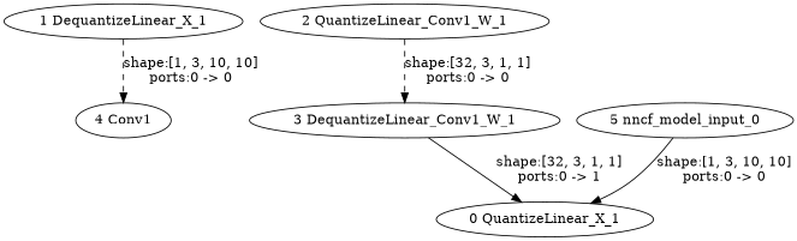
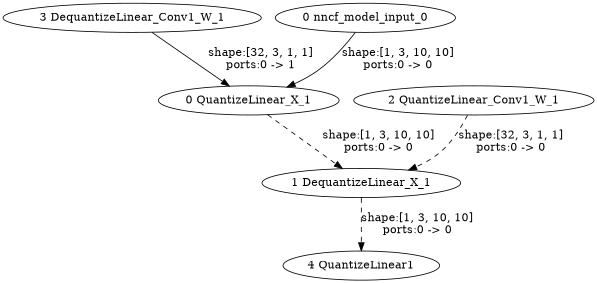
  strict digraph {
    node [type=DequantizeLinear]
    edge [style=dashed]
    "1 DequantizeLinear_X_1"
    "0 QuantizeLinear_X_1" [type=QuantizeLinear]
-   "4 Conv1" [type=Conv]
+   "4 Conv1" [type=Conv label="4 QuantizeLinear1"]
    "3 DequantizeLinear_Conv1_W_1"
    "2 QuantizeLinear_Conv1_W_1" [type=QuantizeLinear]
-   "5 nncf_model_input_0" [type=nncf_model_input]
+   "5 nncf_model_input_0" [type=nncf_model_input label="0 nncf_model_input_0"]
    "1 DequantizeLinear_X_1" -> "4 Conv1" [label="shape:[1, 3, 10, 10]\nports:0 -> 0"]
+   "0 QuantizeLinear_X_1" -> "1 DequantizeLinear_X_1" [label="shape:[1, 3, 10, 10]\nports:0 -> 0"]
    "3 DequantizeLinear_Conv1_W_1" -> "0 QuantizeLinear_X_1" [label="shape:[32, 3, 1, 1]\nports:0 -> 1" style=solid]
-   "2 QuantizeLinear_Conv1_W_1" -> "3 DequantizeLinear_Conv1_W_1" [label="shape:[32, 3, 1, 1]\nports:0 -> 0"]
+   "2 QuantizeLinear_Conv1_W_1" -> "1 DequantizeLinear_X_1" [label="shape:[32, 3, 1, 1]\nports:0 -> 0"]
    "5 nncf_model_input_0" -> "0 QuantizeLinear_X_1" [label="shape:[1, 3, 10, 10]\nports:0 -> 0" style=solid]
  }
